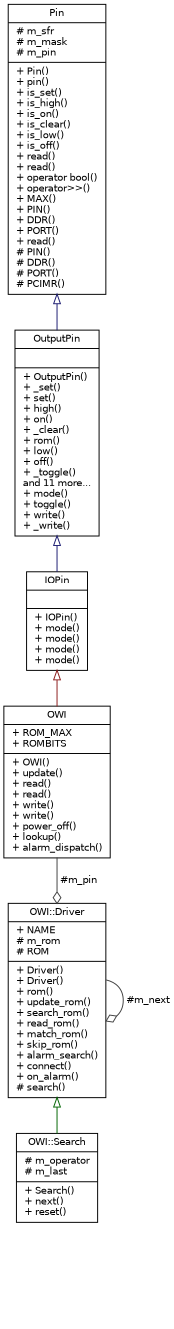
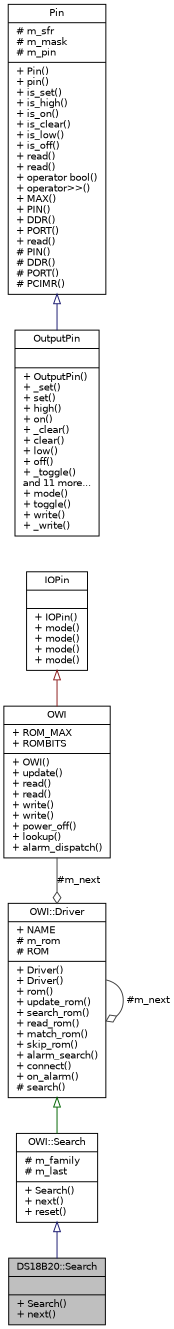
  digraph {
    node [color=black fillcolor=white fontname=Helvetica fontsize=10 shape=record style=filled]
    edge [arrowtail=onormal color=midnightblue dir=back fontname=Helvetica fontsize=10 labelfontname=Helvetica labelfontsize=10 style=solid]
-   n2 [height=0.2 label="{OWI::Search\n|# m_operator\l# m_last\l|+ Search()\l+ next()\l+ reset()\l}" width=0.4]
+   n1 [fillcolor=grey75 fontcolor=black height=0.2 label="{DS18B20::Search\n||+ Search()\l+ next()\l}" width=0.4]
+   n2 [height=0.2 label="{OWI::Search\n|# m_family\l# m_last\l|+ Search()\l+ next()\l+ reset()\l}" width=0.4]
    n3 [height=0.2 label="{OWI::Driver\n|+ NAME\l# m_rom\l# ROM\l|+ Driver()\l+ Driver()\l+ rom()\l+ update_rom()\l+ search_rom()\l+ read_rom()\l+ match_rom()\l+ skip_rom()\l+ alarm_search()\l+ connect()\l+ on_alarm()\l# search()\l}" width=0.4]
    n4 [height=0.2 label="{OWI\n|+ ROM_MAX\l+ ROMBITS\l|+ OWI()\l+ update()\l+ read()\l+ read()\l+ write()\l+ write()\l+ power_off()\l+ lookup()\l+ alarm_dispatch()\l}" width=0.4]
    n5 [height=0.2 label="{IOPin\n||+ IOPin()\l+ mode()\l+ mode()\l+ mode()\l+ mode()\l}" width=0.4]
-   n6 [height=0.2 label="{OutputPin\n||+ OutputPin()\l+ _set()\l+ set()\l+ high()\l+ on()\l+ _clear()\l+ rom()\l+ low()\l+ off()\l+ _toggle()\land 11 more...\l+ mode()\l+ toggle()\l+ write()\l+ _write()\l}" width=0.4]
+   n6 [height=0.2 label="{OutputPin\n||+ OutputPin()\l+ _set()\l+ set()\l+ high()\l+ on()\l+ _clear()\l+ clear()\l+ low()\l+ off()\l+ _toggle()\land 11 more...\l+ mode()\l+ toggle()\l+ write()\l+ _write()\l}" width=0.4]
    n7 [height=0.2 label="{Pin\n|# m_sfr\l# m_mask\l# m_pin\l|+ Pin()\l+ pin()\l+ is_set()\l+ is_high()\l+ is_on()\l+ is_clear()\l+ is_low()\l+ is_off()\l+ read()\l+ read()\l+ operator bool()\l+ operator\>\>()\l+ MAX()\l+ PIN()\l+ DDR()\l+ PORT()\l+ read()\l# PIN()\l# DDR()\l# PORT()\l# PCIMR()\l}" width=0.4]
+   n2 -> n1
    n3 -> n2 [color=darkgreen]
    n3 -> n3 [arrowhead=odiamond color=grey25 label=" #m_next" arrowtail="" dir=""]
-   n4 -> n3 [arrowhead=odiamond color=grey25 label=" #m_pin" arrowtail="" dir=""]
+   n4 -> n3 [arrowhead=odiamond color=grey25 label=" #m_next" arrowtail="" dir=""]
    n5 -> n4 [color=firebrick4]
-   n6 -> n5
    n7 -> n6
  }
